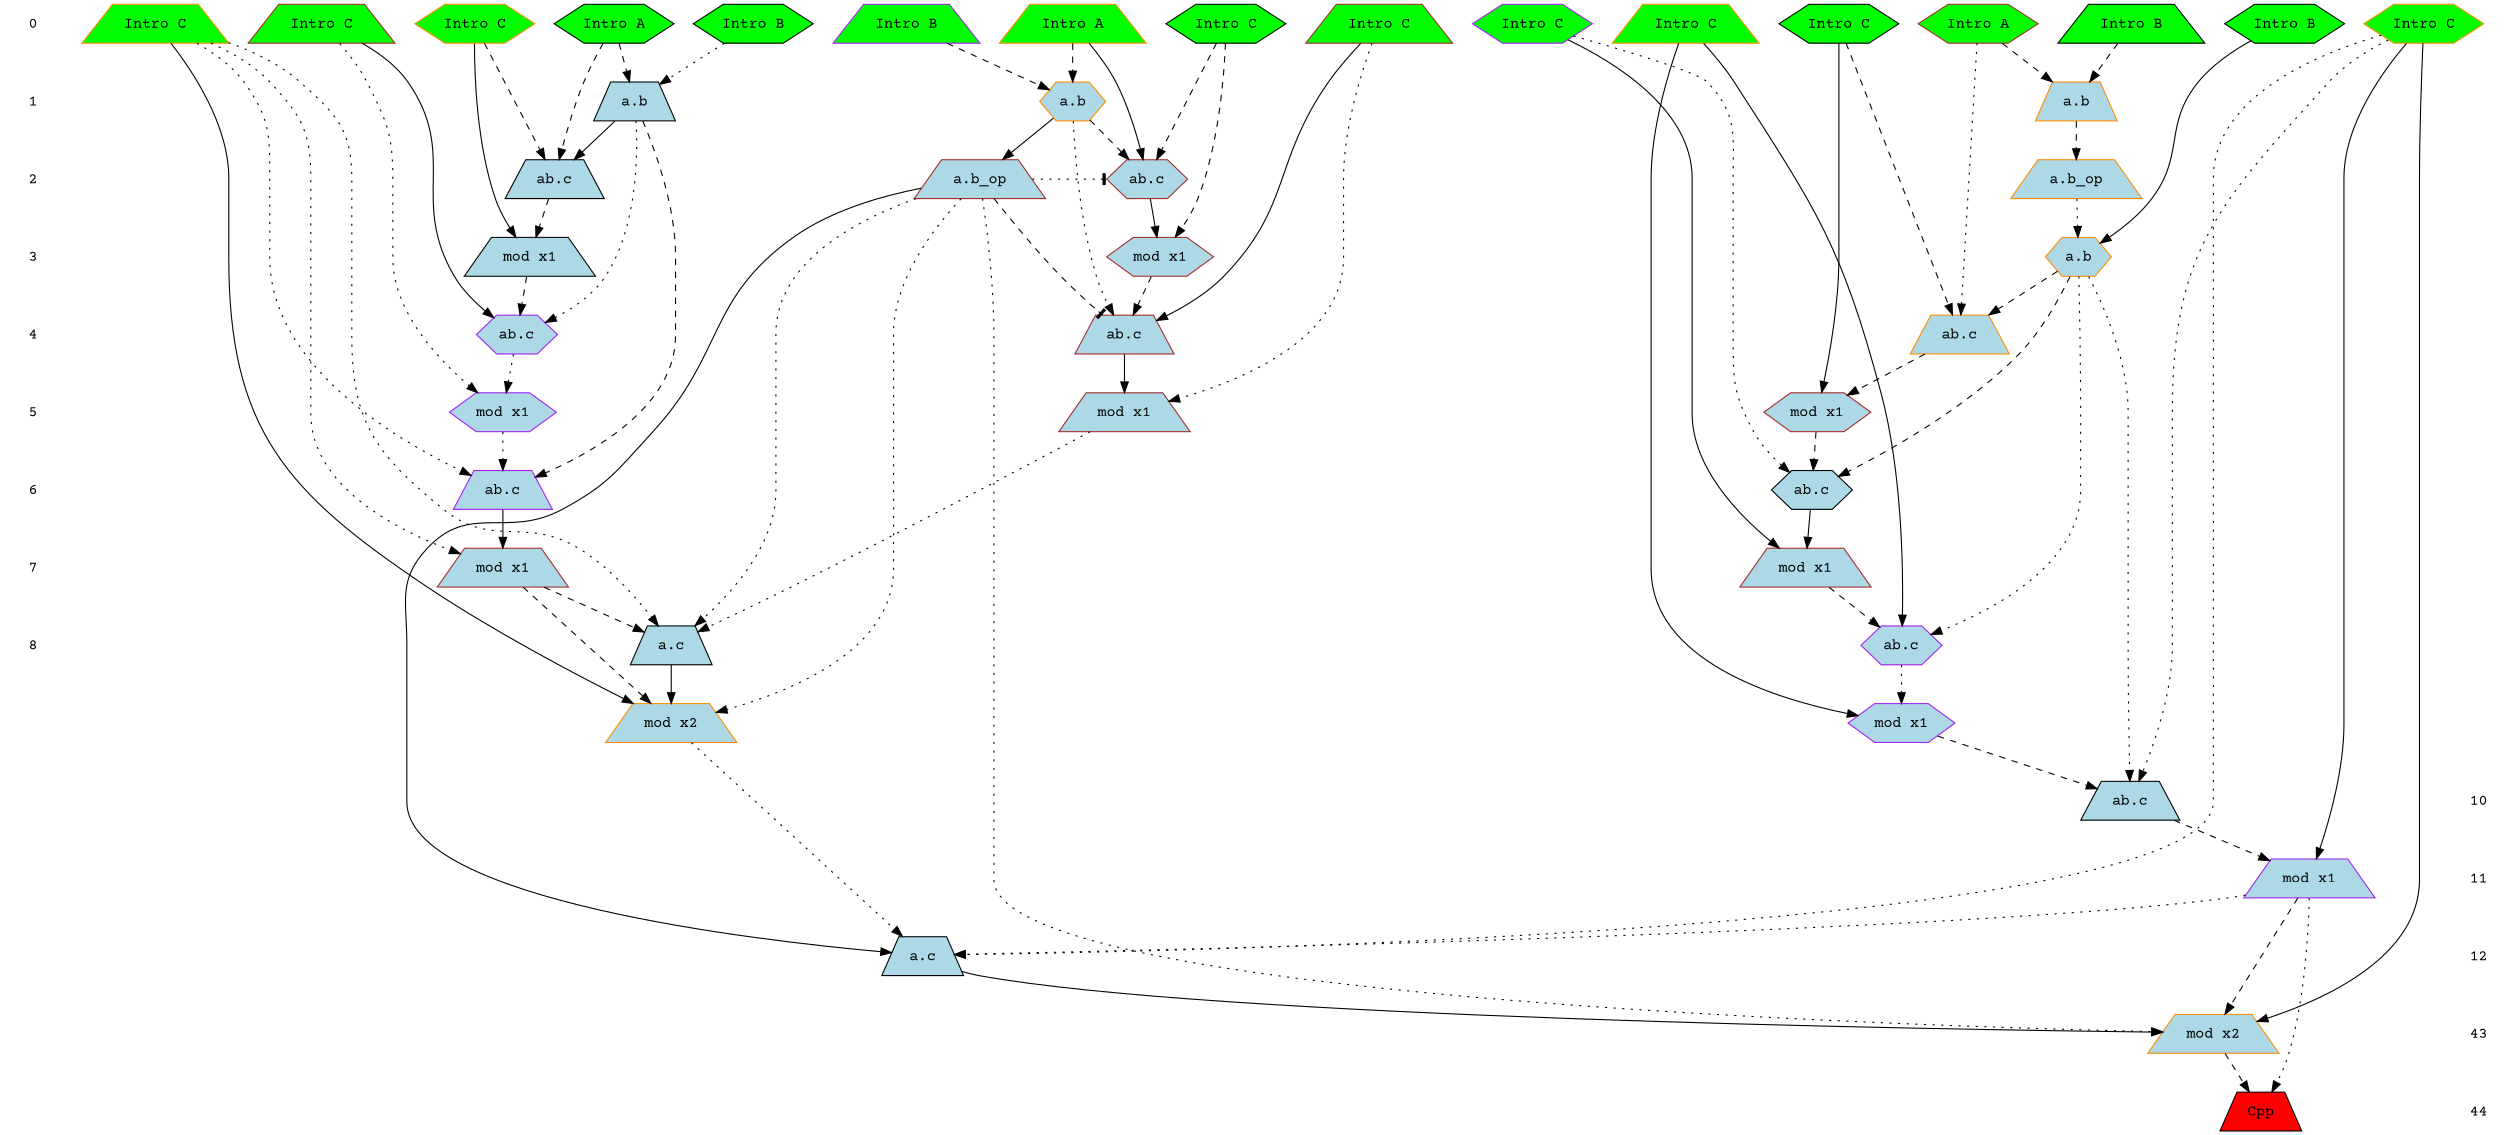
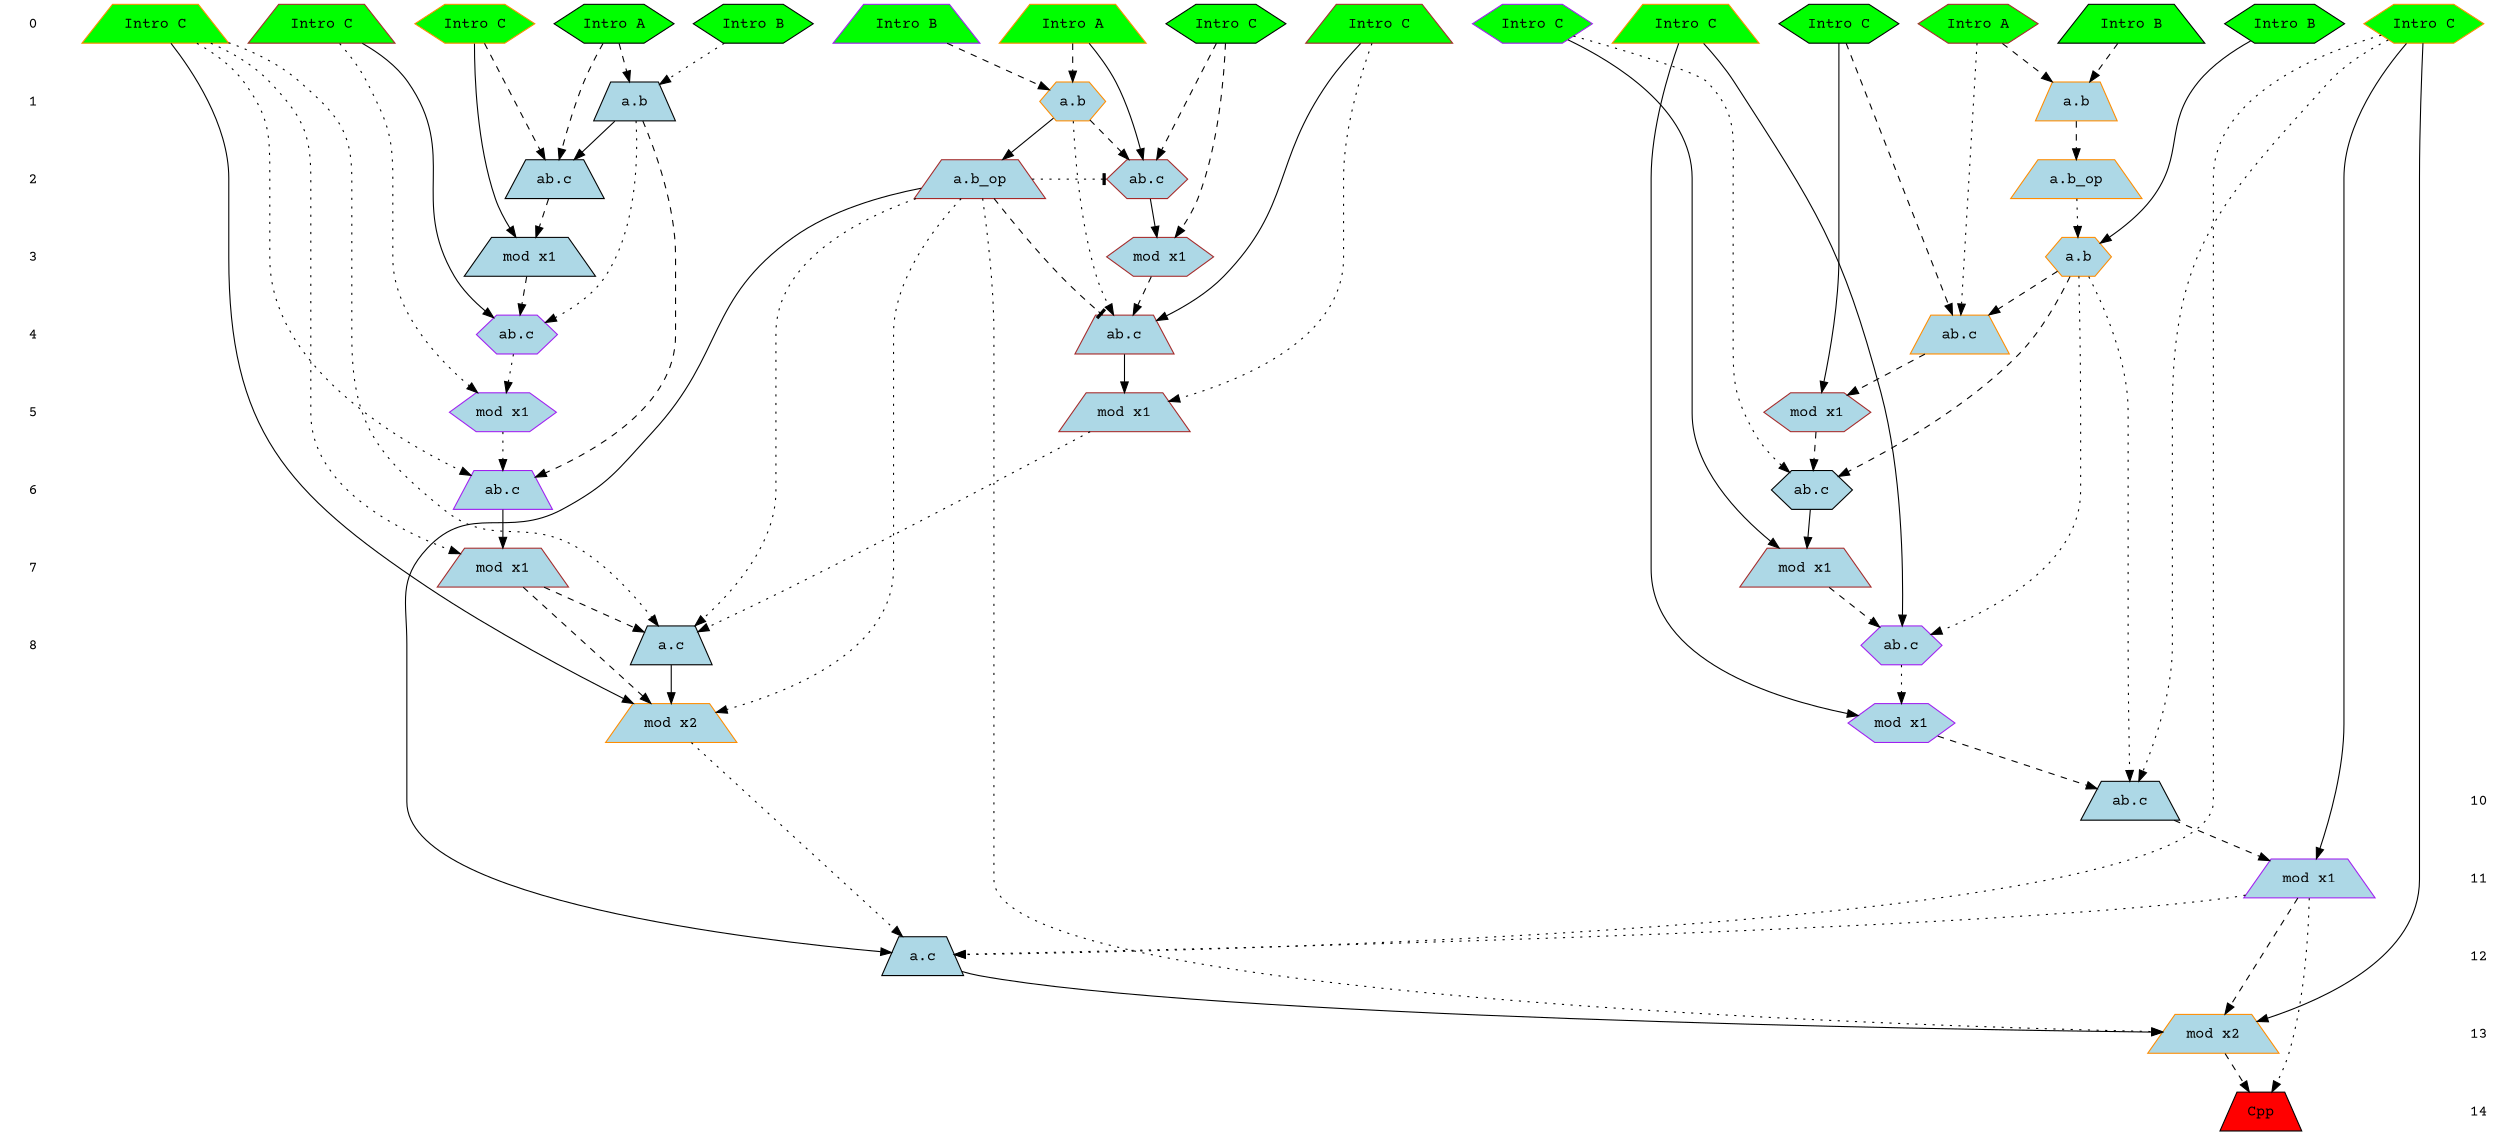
  digraph {
    fontname="Courier Prime"
    ranksep=.5
    node [color=black fontname="Courier Prime" shape=trapezium fillcolor=lightblue style=filled]
    edge [fontname="Courier Prime" style=dashed]
    0 [color=brown shape=plaintext fillcolor="" style=""]
    n2 [color=darkorange fillcolor=green label="Intro A"]
    n3 [fillcolor=green label="Intro A" shape=hexagon]
    n4 [fillcolor=green label="Intro B" shape=hexagon]
    n5 [color=brown fillcolor=green label="Intro A" shape=hexagon]
    n6 [fillcolor=green label="Intro B" shape=hexagon]
    n7 [fillcolor=green label="Intro B"]
    n8 [color=purple fillcolor=green label="Intro B"]
    n9 [color=darkorange fillcolor=green label="Intro C" shape=hexagon]
    n10 [color=darkorange fillcolor=green label="Intro C" shape=hexagon]
    n11 [fillcolor=green label="Intro C" shape=hexagon]
    n12 [color=darkorange fillcolor=green label="Intro C"]
    n13 [color=brown fillcolor=green label="Intro C"]
    n14 [color=brown fillcolor=green label="Intro C"]
    n15 [color=purple fillcolor=green label="Intro C" shape=hexagon]
    n16 [fillcolor=green label="Intro C" shape=hexagon]
    n17 [color=darkorange fillcolor=green label="Intro C"]
    1 [color=darkorange shape=plaintext fillcolor="" style=""]
    n19 [label="a.b"]
    n20 [color=darkorange label="a.b"]
    n21 [color=darkorange label="a.b" shape=hexagon]
    2 [color=purple shape=plaintext fillcolor="" style=""]
    n23 [label="ab.c"]
    n24 [color=darkorange label="a.b_op"]
    n25 [color=brown label="ab.c" shape=hexagon]
    n26 [color=brown label="a.b_op"]
    3 [color=purple shape=plaintext fillcolor="" style=""]
    n28 [label="mod x1"]
    n29 [color=darkorange label="a.b" shape=hexagon]
    n30 [color=brown label="mod x1" shape=hexagon]
    4 [color=purple shape=plaintext fillcolor="" style=""]
    n32 [color=purple label="ab.c" shape=hexagon]
    n33 [color=darkorange label="ab.c"]
    n34 [color=brown label="ab.c"]
    5 [color=purple shape=plaintext fillcolor="" style=""]
    n36 [color=purple label="mod x1" shape=hexagon]
    n37 [color=brown label="mod x1" shape=hexagon]
    n38 [color=brown label="mod x1"]
    6 [color=purple shape=plaintext fillcolor="" style=""]
    n40 [color=purple label="ab.c"]
    n41 [label="ab.c" shape=hexagon]
    7 [color=brown shape=plaintext fillcolor="" style=""]
    n43 [color=brown label="mod x1"]
    n44 [color=brown label="mod x1"]
    8 [color=darkorange shape=plaintext fillcolor="" style=""]
    n46 [color=purple label="ab.c" shape=hexagon]
    n47 [label="a.c"]
    n48 [color=purple label="mod x1" shape=hexagon]
    n49 [color=darkorange label="mod x2"]
    10 [color=darkorange shape=plaintext fillcolor="" style=""]
    n51 [label="ab.c"]
    11 [shape=plaintext fillcolor="" style=""]
    n53 [color=purple label="mod x1"]
    12 [shape=plaintext fillcolor="" style=""]
    n55 [label="a.c"]
-   13 [color=darkorange shape=plaintext label=43 fillcolor="" style=""]
+   13 [color=darkorange shape=plaintext fillcolor="" style=""]
    n57 [color=darkorange label="mod x2"]
-   14 [shape=plaintext label=44 fillcolor="" style=""]
+   14 [shape=plaintext fillcolor="" style=""]
    n59 [fillcolor=red label=Cpp]
    subgraph sub_1 {
      rank=same
      0
      n2
      n3
      n4
      n5
      n6
      n7
      n8
      n9
      n10
      n11
      n12
      n13
      n14
      n15
      n16
      n17
    }
    subgraph sub_2 {
      rank=same
      1
      n19
      n20
      n21
    }
    subgraph sub_3 {
      rank=same
      2
      n23
      n24
      n25
      n26
    }
    subgraph sub_4 {
      rank=same
      3
      n28
      n29
      n30
    }
    subgraph sub_5 {
      rank=same
      4
      n32
      n33
      n34
    }
    subgraph sub_6 {
      rank=same
      5
      n36
      n37
      n38
    }
    subgraph sub_7 {
      rank=same
      6
      n40
      n41
    }
    subgraph sub_8 {
      rank=same
      7
      n43
      n44
    }
    subgraph sub_9 {
      rank=same
      8
      n46
      n47
    }
    subgraph sub_10 {
      rank=same
      n48
      n49
    }
    subgraph sub_11 {
      rank=same
      10
      n51
    }
    subgraph sub_12 {
      rank=same
      11
      n53
    }
    subgraph sub_13 {
      rank=same
      12
      n55
    }
    subgraph sub_14 {
      rank=same
      13
      n57
    }
    subgraph sub_15 {
      rank=same
      14
      n59
    }
    0 -> 1 [style=invis]
    n2 -> n21
    n2 -> n25 [style=solid]
    n3 -> n19
    n3 -> n23
    n4 -> n19 [style=dotted]
    n5 -> n20
    n5 -> n33 [style=dotted]
    n6 -> n29 [style=solid]
    n7 -> n20
    n8 -> n21
    n9 -> n23
    n9 -> n28 [style=solid]
    n10 -> n51 [style=dotted]
    n10 -> n53 [style=solid]
    n10 -> n55 [style=dotted]
    n10 -> n57 [style=solid]
    n11 -> n25
    n11 -> n30
    n12 -> n40 [style=dotted]
    n12 -> n43 [style=dotted]
    n12 -> n47 [style=dotted]
    n12 -> n49 [style=solid]
    n13 -> n34 [style=solid]
    n13 -> n38 [style=dotted]
    n14 -> n32 [style=solid]
    n14 -> n36 [style=dotted]
    n15 -> n41 [style=dotted]
    n15 -> n44 [style=solid]
    n16 -> n33
    n16 -> n37 [style=solid]
    n17 -> n46 [style=solid]
    n17 -> n48 [style=solid]
    1 -> 2 [style=invis]
    n19 -> n23 [style=solid]
    n19 -> n32 [style=dotted]
    n19 -> n40
    n20 -> n24
    n21 -> n25
    n21 -> n26 [style=solid]
    n21 -> n34 [style=dotted]
    2 -> 3 [style=invis]
    n23 -> n28
    n24 -> n29 [style=dotted]
    n25 -> n30 [style=solid]
    n26 -> n25 [arrowhead=tee style=dotted]
    n26 -> n34 [arrowhead=tee]
    n26 -> n47 [style=dotted]
    n26 -> n49 [style=dotted]
    n26 -> n55 [style=solid]
    n26 -> n57 [style=dotted]
    3 -> 4 [style=invis]
    n28 -> n32
    n29 -> n33
    n29 -> n41
    n29 -> n46 [style=dotted]
    n29 -> n51 [style=dotted]
    n30 -> n34
    4 -> 5 [style=invis]
    n32 -> n36 [style=dotted]
    n33 -> n37
    n34 -> n38 [style=solid]
    5 -> 6 [style=invis]
    n36 -> n40 [style=dotted]
    n37 -> n41
    n38 -> n47 [style=dotted]
    6 -> 7 [style=invis]
    n40 -> n43 [style=solid]
    n41 -> n44 [style=solid]
    7 -> 8 [style=invis]
    n43 -> n47
    n43 -> n49
    n44 -> n46
    n46 -> n48 [style=dotted]
    n47 -> n49 [style=solid]
    n48 -> n51
    n49 -> n55 [style=dotted]
    10 -> 11 [style=invis]
    n51 -> n53
    11 -> 12 [style=invis]
    n53 -> n55 [style=dotted]
    n53 -> n57
    n53 -> n59 [style=dotted]
    12 -> 13 [style=invis]
    n55 -> n57 [style=solid]
    13 -> 14 [style=invis]
    n57 -> n59
  }
